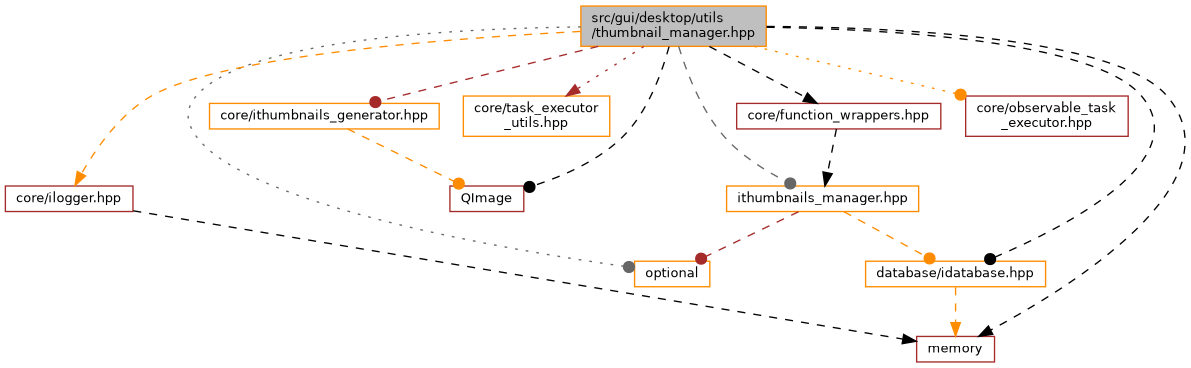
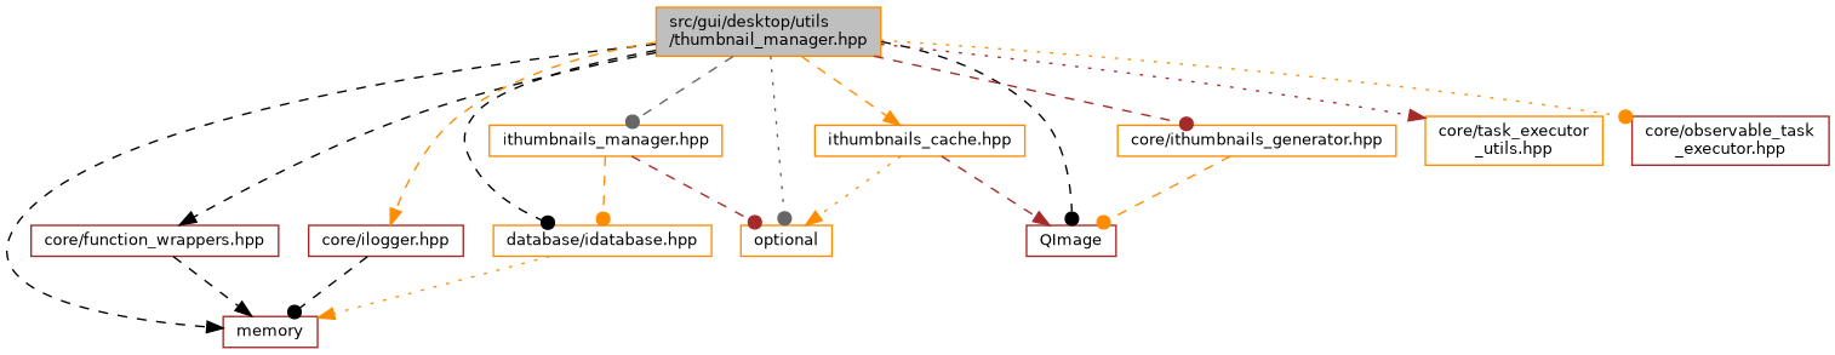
  digraph {
    node [color=darkorange fillcolor=white fontname=Helvetica fontsize=10 shape=record style=filled]
    edge [arrowhead=dot color=darkorange fontname=Helvetica fontsize=10 labelfontname=Helvetica labelfontsize=10 style=dashed]
    n1 [fillcolor=grey75 fontcolor=black height=0.2 label="src/gui/desktop/utils\l/thumbnail_manager.hpp" width=0.4]
    n2 [color=brown height=0.2 label=memory width=0.4]
    n3 [height=0.2 label=optional width=0.4]
    n4 [color=brown height=0.2 label=QImage width=0.4]
    n5 [height=0.2 label="core/task_executor\l_utils.hpp" width=0.4]
    n6 [color=brown height=0.2 label="core/function_wrappers.hpp" width=0.4]
    n7 [color=brown height=0.2 label="core/ilogger.hpp" width=0.4]
    n8 [height=0.2 label="core/ithumbnails_generator.hpp" width=0.4]
    n9 [color=brown height=0.2 label="core/observable_task\l_executor.hpp" width=0.4]
    n10 [height=0.2 label="database/idatabase.hpp" width=0.4]
+   n11 [height=0.2 label="ithumbnails_cache.hpp" width=0.4]
    n12 [height=0.2 label="ithumbnails_manager.hpp" width=0.4]
    n1 -> n2 [arrowhead=normal color=black]
    n1 -> n3 [color=gray40 style=dotted]
    n1 -> n4 [color=black]
    n1 -> n5 [arrowhead=normal color=brown style=dotted]
    n1 -> n6 [arrowhead=normal color=black]
    n1 -> n7 [arrowhead=normal]
    n1 -> n8 [color=brown]
    n1 -> n9 [style=dotted]
    n1 -> n10 [color=black]
+   n1 -> n11 [arrowhead=normal]
    n1 -> n12 [color=gray40]
-   n6 -> n12 [arrowhead=normal color=black]
-   n7 -> n2 [arrowhead=normal color=black]
+   n6 -> n2 [arrowhead=normal color=black]
+   n7 -> n2 [color=black]
    n8 -> n4
-   n10 -> n2 [arrowhead=normal]
+   n10 -> n2 [arrowhead=normal style=dotted]
+   n11 -> n3 [arrowhead=normal style=dotted]
+   n11 -> n4 [arrowhead=normal color=brown]
    n12 -> n3 [color=brown]
    n12 -> n10
  }
